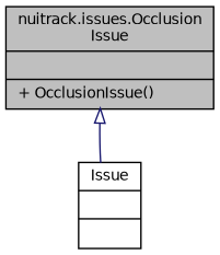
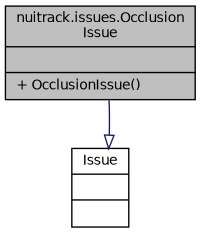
  digraph {
    node [color=black fontname=Helvetica fontsize=10 shape=record style=filled]
    n1 [fillcolor=grey75 fontcolor=black height=0.2 label="{nuitrack.issues.Occlusion\lIssue\n||+ OcclusionIssue()\l}" width=0.4]
    n2 [fillcolor=white height=0.2 label="{Issue\n||}" width=0.4]
-   n1 -> n2 [arrowtail=onormal color=midnightblue dir=back fontname=Helvetica fontsize=10 labelfontname=Helvetica labelfontsize=10 style=solid]
+   n2 -> n1 [arrowtail=onormal color=midnightblue dir=back fontname=Helvetica fontsize=10 labelfontname=Helvetica labelfontsize=10 style=solid]
  }
